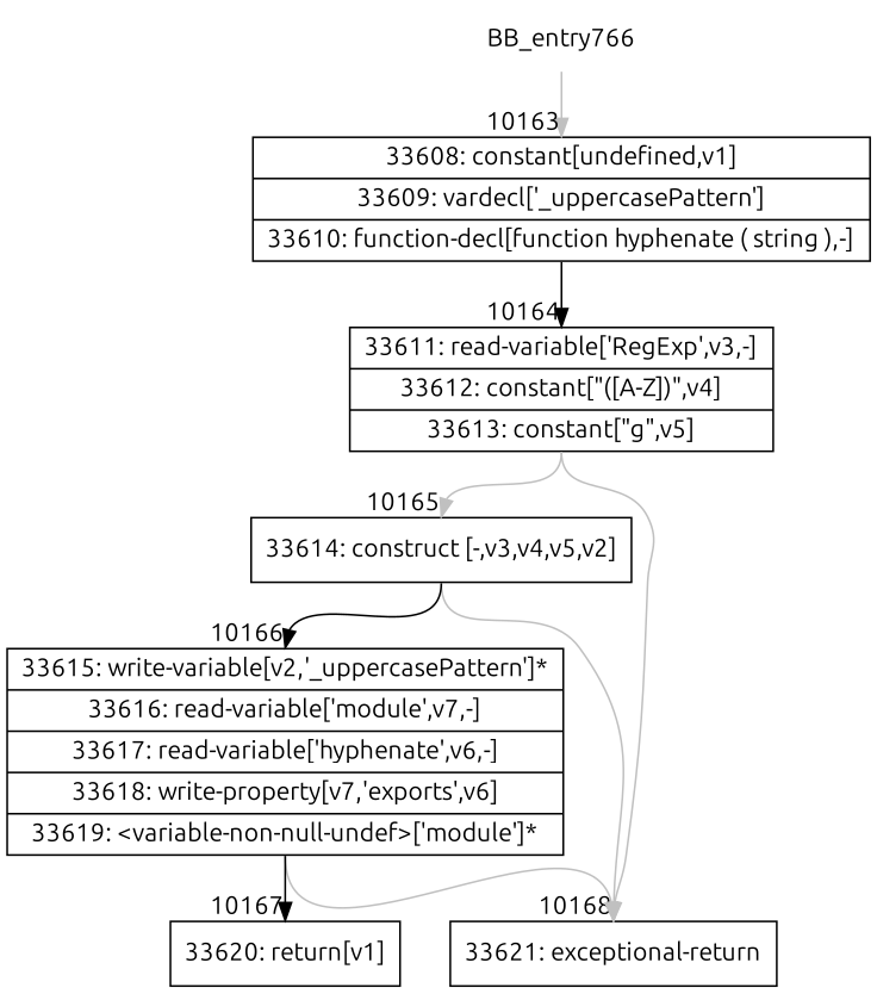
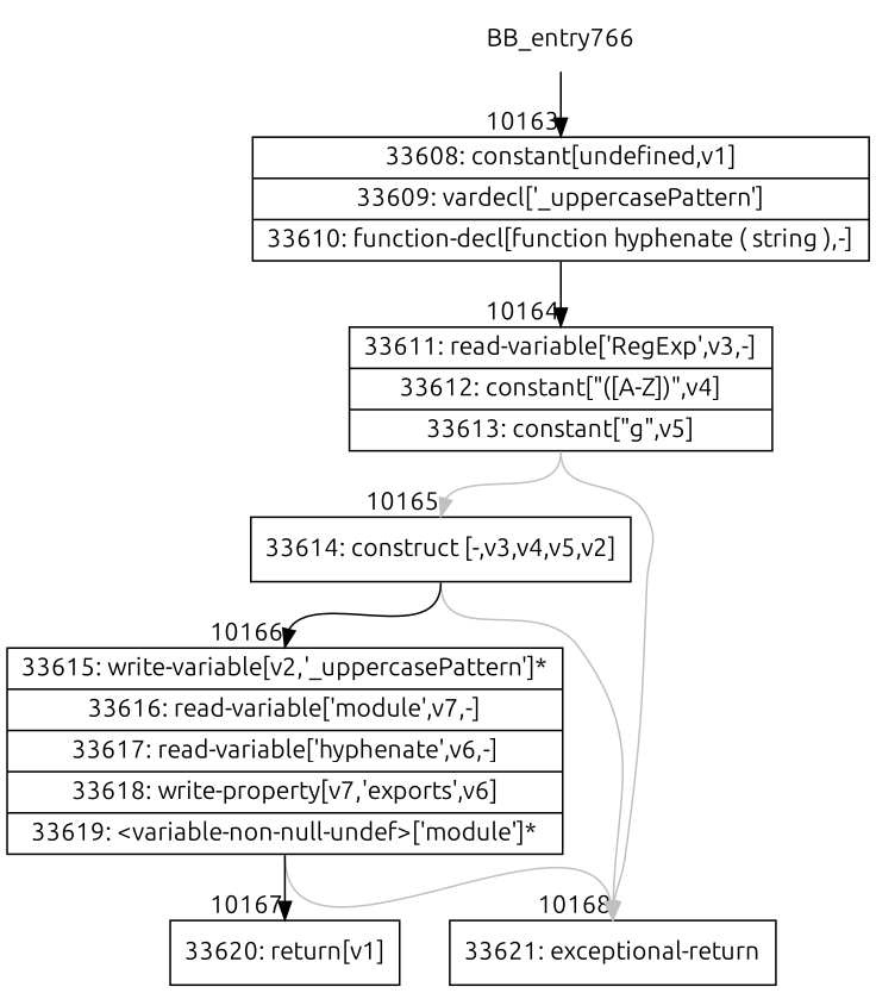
  digraph {
    fontname=Ubuntu
    rankdir=TD
    node [fontname=Ubuntu shape=record]
    edge [fontname=Ubuntu headport=n tailport=s]
    n1 [label=BB_entry766 shape=none]
    n2 [label="{33608: constant[undefined,v1]|33609: vardecl['_uppercasePattern']|33610: function-decl[function hyphenate ( string ),-]}"]
    n3 [label="{33611: read-variable['RegExp',v3,-]|33612: constant[\"([A-Z])\",v4]|33613: constant[\"g\",v5]}"]
    n4 [label="{33614: construct [-,v3,v4,v5,v2]}"]
    n5 [label="{33621: exceptional-return}"]
    n6 [label="{33615: write-variable[v2,'_uppercasePattern']*|33616: read-variable['module',v7,-]|33617: read-variable['hyphenate',v6,-]|33618: write-property[v7,'exports',v6]|33619: \<variable-non-null-undef\>['module']*}"]
    n7 [label="{33620: return[v1]}"]
-   n1 -> n2 [headlabel="    10163" color=gray]
+   n1 -> n2 [headlabel="    10163"]
    n2 -> n3 [headlabel="      10164"]
    n3 -> n4 [color=gray headlabel="      10165"]
    n3 -> n5 [color=gray headlabel="      10168"]
    n4 -> n5 [color=gray]
    n4 -> n6 [headlabel="      10166"]
    n6 -> n5 [color=gray]
    n6 -> n7 [headlabel="      10167"]
  }
